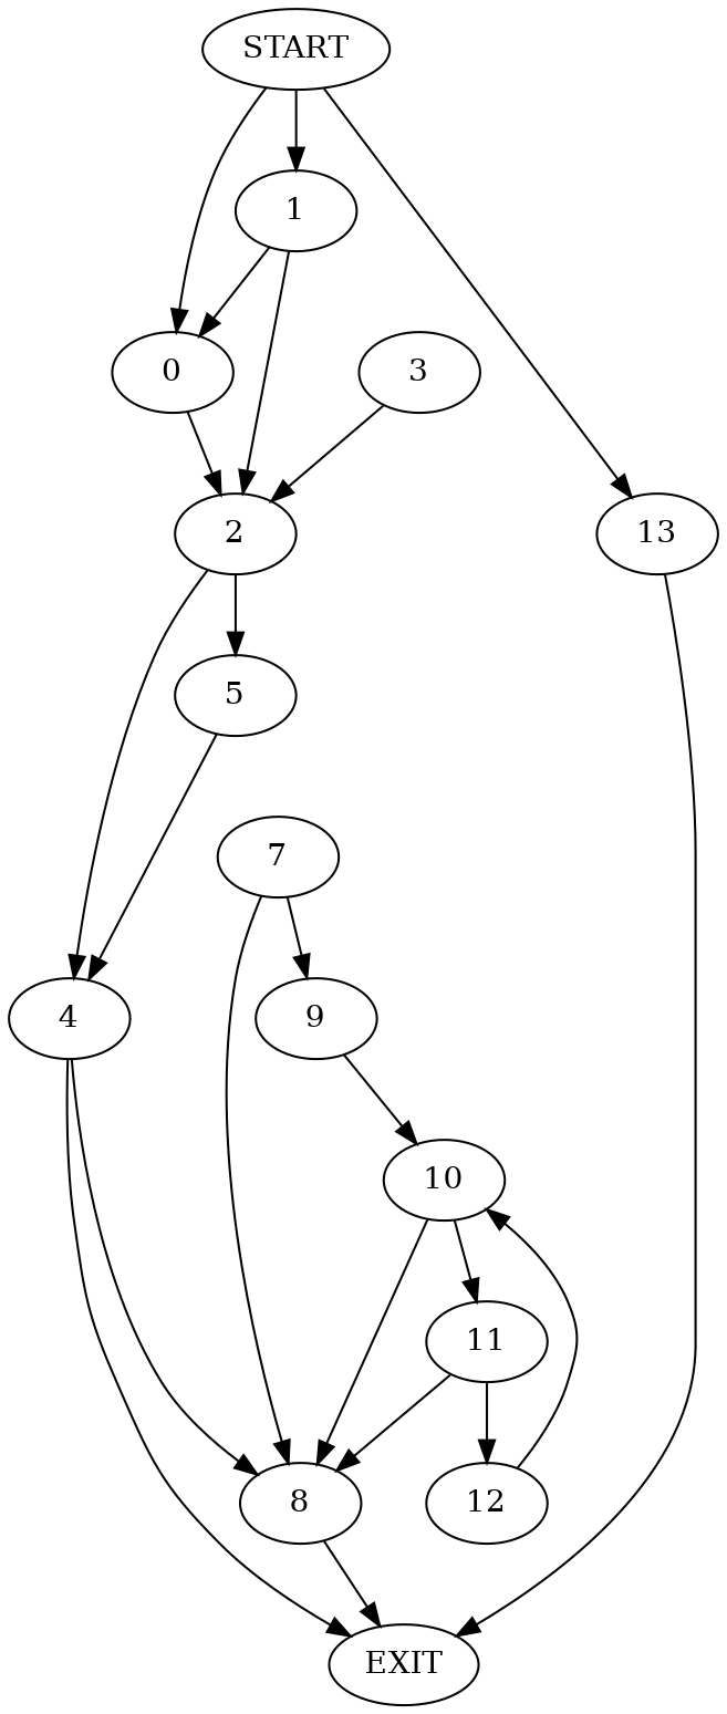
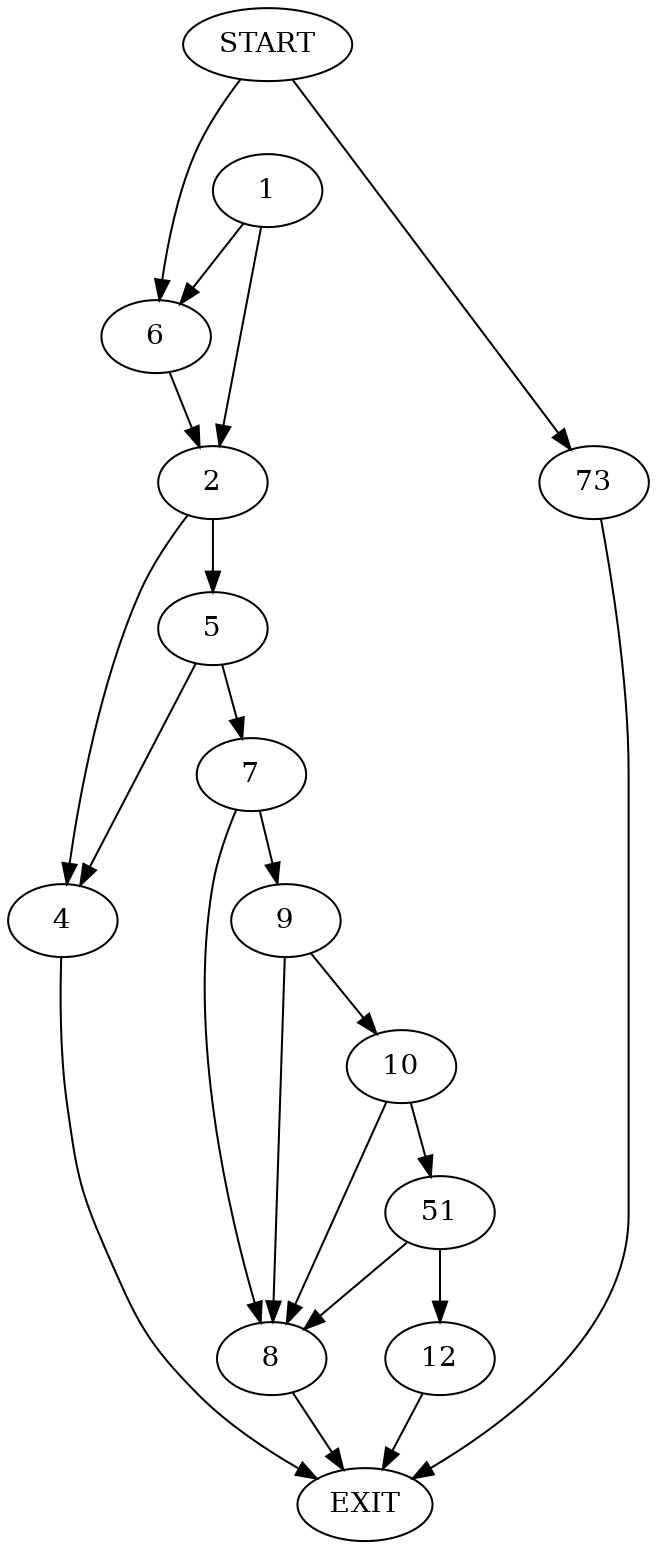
  digraph {
    n1 [label=START]
    1
-   6 [label=0]
-   13
+   6
+   13 [label=73]
    2
    n6 [label=EXIT]
    4
    5
-   3
    7
    8
    9
    10
-   11
+   11 [label=51]
    12
-   n1 -> 1
    n1 -> 6
    n1 -> 13
    1 -> 6
    1 -> 2
    6 -> 2
    13 -> n6
    2 -> 4
    2 -> 5
    4 -> n6
    5 -> 4
-   3 -> 2
+   5 -> 7
    7 -> 8
    7 -> 9
    8 -> n6
-   4 -> 8
+   9 -> 8
    9 -> 10
    10 -> 8
    10 -> 11
    11 -> 8
    11 -> 12
-   12 -> 10
+   12 -> n6
  }
